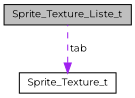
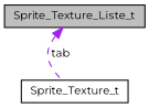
  digraph {
    fontname=Montserrat
    node [color=black fontname=Montserrat fontsize=10 shape=record style=filled]
    n1 [fillcolor=grey75 fontcolor=black height=0.2 label=Sprite_Texture_Liste_t width=0.4]
    n2 [fillcolor=white height=0.2 label=Sprite_Texture_t width=0.4]
-   n2 -> n1 [color=purple dir=back fontname=Montserrat fontsize=10 label=" tab" labelfontname=Helvetica labelfontsize=10 style=dashed]
+   n1 -> n2 [color=purple dir=back fontname=Montserrat fontsize=10 label=" tab" labelfontname=Helvetica labelfontsize=10 style=dashed]
  }
